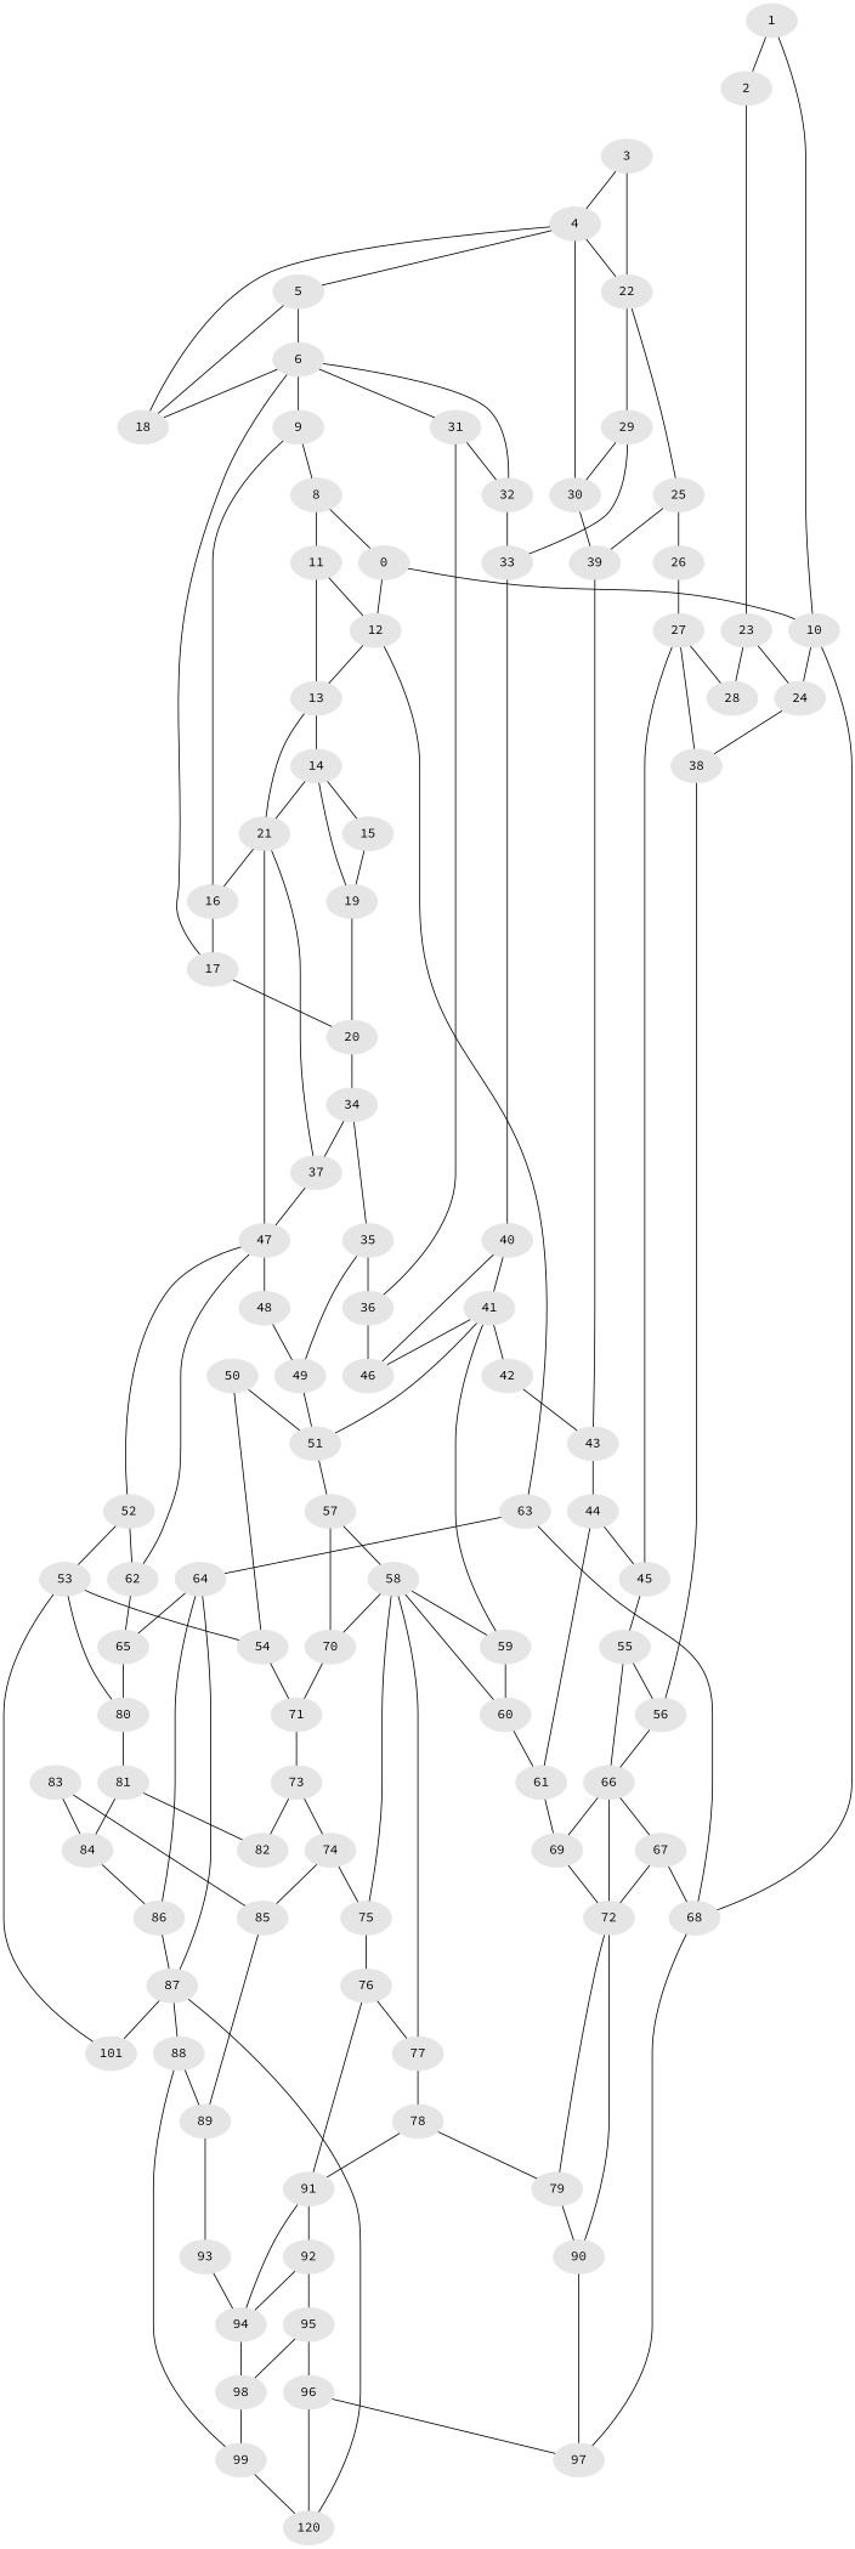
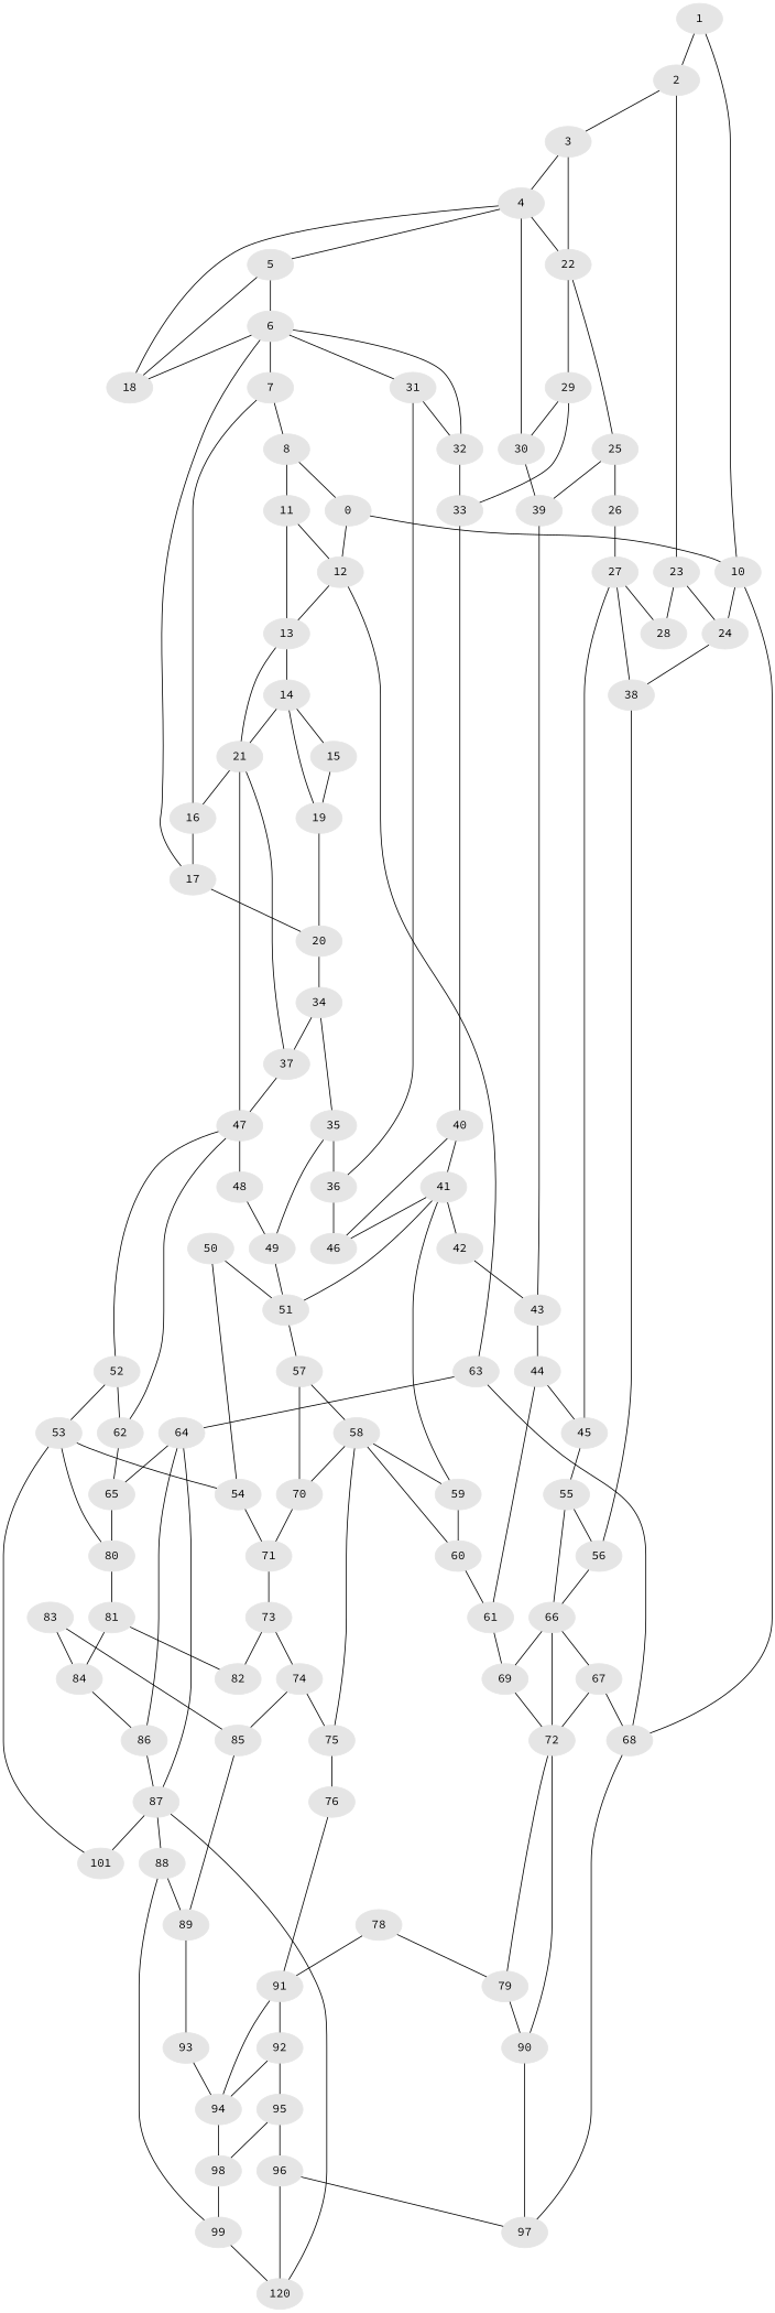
  graph {
    fontname="Source Code Pro"
    node [color=gray90 fontname="Source Code Pro" style=filled]
    edge [fontname="Source Code Pro" weight=1.0]
    1
    2
    10
    3
    23
    24
    68
    4
    22
    28
    5
    18
    30
    29
    25
    6
    33
    39
-   7 [label=9]
+   7
    17
    31
    32
    8
    16
    20
    36
    n27 [label=0]
    11
    12
    13
    63
    38
    97
    14
    21
    64
    15
    19
    37
    47
    34
    35
    48
    52
    62
    26
    56
    27
    43
    45
    55
    40
    46
    41
    49
    51
    66
    44
    42
    59
    57
    60
    61
    69
    53
    65
    50
    54
    71
    58
    70
    80
    101
    81
    73
    67
    72
    75
-   77
    76
    78
    86
    87
    88
    n85 [label=120]
    79
    90
    74
    82
    85
    89
    91
    92
    94
    84
    83
    93
    99
    95
    98
    96
    1 -- 2
    1 -- 10
+   2 -- 3
    2 -- 23
    10 -- 24
    10 -- 68
    3 -- 4
    3 -- 22
    23 -- 24
    23 -- 28
    24 -- 38
    68 -- 97
    4 -- 22
    4 -- 5
    4 -- 18
    4 -- 30
    22 -- 29
    22 -- 25
    5 -- 18
    5 -- 6
    30 -- 39
    29 -- 30
    29 -- 33
    25 -- 39
    25 -- 26
    6 -- 18
    6 -- 7
    6 -- 17
    6 -- 31
    6 -- 32
    33 -- 40
    39 -- 43
    7 -- 8
    7 -- 16
    17 -- 20
    31 -- 32
    31 -- 36
    32 -- 33
    8 -- n27
    8 -- 11
    16 -- 17
    20 -- 34
    36 -- 46
    n27 -- 10
    n27 -- 12
    11 -- 12
    11 -- 13
    12 -- 13
    12 -- 63
    13 -- 14 [weight=2.0]
    13 -- 21 [weight=2.0]
    63 -- 68
    63 -- 64
    38 -- 56
    14 -- 21
    14 -- 15
    14 -- 19
    21 -- 16
    21 -- 37
    21 -- 47
    64 -- 65 [weight=2.0]
    64 -- 86
    64 -- 87
    15 -- 19
    19 -- 20
    37 -- 47
    47 -- 48 [weight=2.0]
    47 -- 52
    47 -- 62
    34 -- 37
    34 -- 35
    35 -- 36
    35 -- 49
    48 -- 49
    52 -- 62
    52 -- 53
    62 -- 65
    26 -- 27 [weight=2.0]
    56 -- 66
    27 -- 28 [weight=2.0]
    27 -- 38
    27 -- 45
    43 -- 44
    45 -- 55
    55 -- 56
    55 -- 66
    40 -- 46
    40 -- 41
    41 -- 46
    41 -- 51
    41 -- 42 [weight=2.0]
    41 -- 59
    49 -- 51
    51 -- 57
    66 -- 69
    66 -- 67
    66 -- 72 [weight=2.0]
    44 -- 45
    44 -- 61
    42 -- 43
    59 -- 60
    57 -- 58
    57 -- 70
    60 -- 61
    61 -- 69
    69 -- 72
    53 -- 54
    53 -- 80
    53 -- 101
    65 -- 80
    50 -- 51
    50 -- 54
    54 -- 71
    71 -- 73
    58 -- 59
    58 -- 60
    58 -- 70
    58 -- 75
-   58 -- 77
    70 -- 71
    80 -- 81
    81 -- 82
    81 -- 84
    73 -- 74
    73 -- 82
    67 -- 68
    67 -- 72
    72 -- 79
    72 -- 90
    75 -- 76
-   77 -- 78
-   76 -- 77
    76 -- 91
    78 -- 79
    78 -- 91
    86 -- 87
    87 -- 101 [weight=2.0]
    87 -- 88
    87 -- n85
    88 -- 89
    88 -- 99
    79 -- 90
    90 -- 97
    74 -- 75
    74 -- 85
    85 -- 89
    89 -- 93
    91 -- 92 [weight=3.0]
    91 -- 94
    92 -- 94 [weight=2.0]
    92 -- 95
    94 -- 98
    84 -- 86
    83 -- 85
    83 -- 84
    93 -- 94 [weight=2.0]
    99 -- n85
    95 -- 98
    95 -- 96
    98 -- 99
    96 -- 97
    96 -- n85
  }
